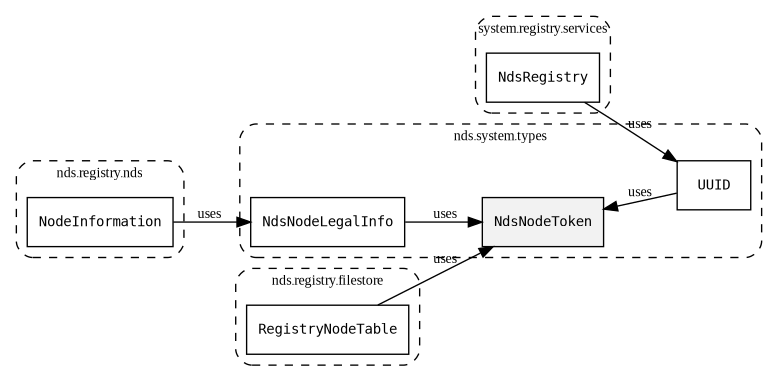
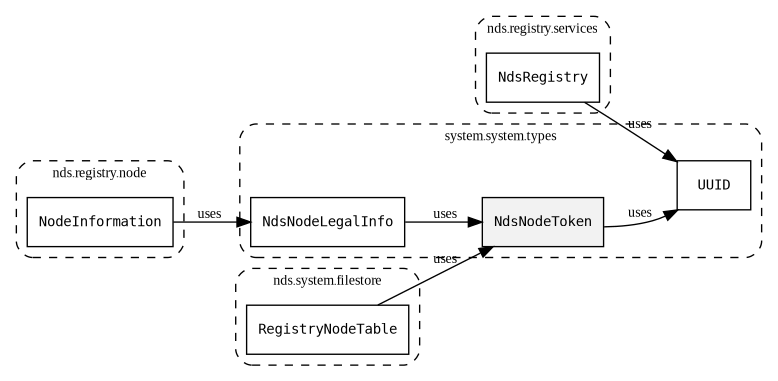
  digraph {
    fontname="Liberation Serif"
    fontsize=10
    rankdir=LR
    node [fontname="Liberation Serif" fontsize=10 shape=box]
    edge [fontname="Liberation Serif" fontsize=10]
    n1 [fillcolor="#0000000D" label=<<font face="monospace"><table align="center" border="0" cellspacing="0" cellpadding="0"><tr><td href="../../../content/packages/nds.system.types.html#Structure-NdsNodeToken" title="Structure defined in nds.system.types">NdsNodeToken</td></tr></table></font>> style=filled]
    n2 [label=<<font face="monospace"><table align="center" border="0" cellspacing="0" cellpadding="0"><tr><td href="../../../content/packages/nds.system.types.html#Structure-UUID" title="Structure defined in nds.system.types">UUID</td></tr></table></font>>]
    n3 [label=<<font face="monospace"><table align="center" border="0" cellspacing="0" cellpadding="0"><tr><td href="../../../content/packages/nds.system.types.html#Structure-NdsNodeLegalInfo" title="Structure defined in nds.system.types">NdsNodeLegalInfo</td></tr></table></font>>]
    n4 [label=<<font face="monospace"><table align="center" border="0" cellspacing="0" cellpadding="0"><tr><td href="../../../content/packages/nds.registry.services.html#Service-NdsRegistry" title="Service defined in nds.registry.services">NdsRegistry</td></tr></table></font>>]
    n5 [label=<<font face="monospace"><table align="center" border="0" cellspacing="0" cellpadding="0"><tr><td href="../../../content/packages/nds.registry.node.html#Structure-NodeInformation" title="Structure defined in nds.registry.node">NodeInformation</td></tr></table></font>>]
    n6 [label=<<font face="monospace"><table align="center" border="0" cellspacing="0" cellpadding="0"><tr><td href="../../../content/packages/nds.registry.filestore.html#SqlTable-RegistryNodeTable" title="SqlTable defined in nds.registry.filestore">RegistryNodeTable</td></tr></table></font>>]
    subgraph cluster_1 {
-     label="nds.system.types"
+     label="system.system.types"
      style="dashed, rounded"
      n1
      n2
      n3
    }
    subgraph cluster_2 {
-     label="system.registry.services"
+     label="nds.registry.services"
      style="dashed, rounded"
      n4
    }
    subgraph cluster_3 {
-     label="nds.registry.nds"
+     label="nds.registry.node"
      style="dashed, rounded"
      n5
    }
    subgraph cluster_4 {
-     label="nds.registry.filestore"
+     label="nds.system.filestore"
      style="dashed, rounded"
      n6
    }
-   n2 -> n1 [label=uses]
+   n1 -> n2 [label=uses]
    n3 -> n1 [label=uses]
    n4 -> n2 [label=uses]
    n5 -> n3 [label=uses]
    n6 -> n1 [label=uses]
  }
